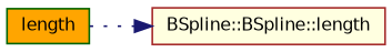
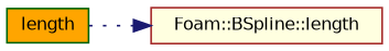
  digraph {
    rankdir=LR
    node [fontname=Helvetica fontsize=10 shape=record style=filled]
    n1 [color=darkgreen fillcolor=orange fontcolor=black height=0.2 label=length width=0.4]
-   n2 [color=brown height=0.2 label="BSpline::BSpline::length" width=0.4 fillcolor=lightyellow]
+   n2 [color=brown height=0.2 label="Foam::BSpline::length" width=0.4 fillcolor=lightyellow]
    n1 -> n2 [color=midnightblue fontname=Helvetica fontsize=10 labelfontname=Helvetica labelfontsize=10 style=dotted]
  }
